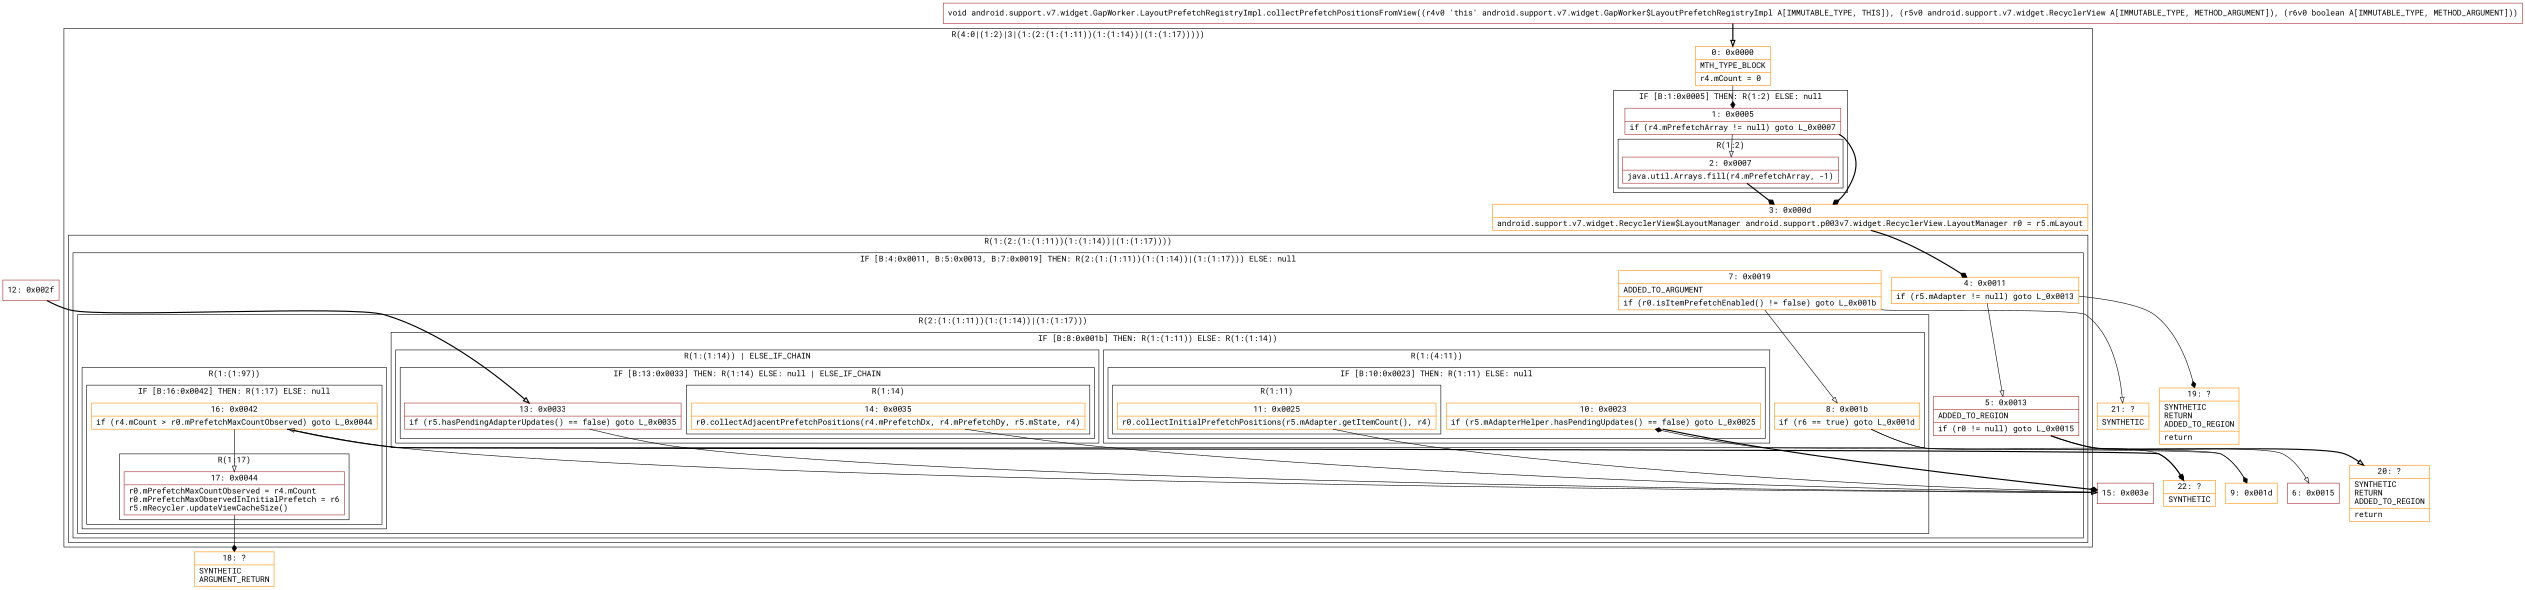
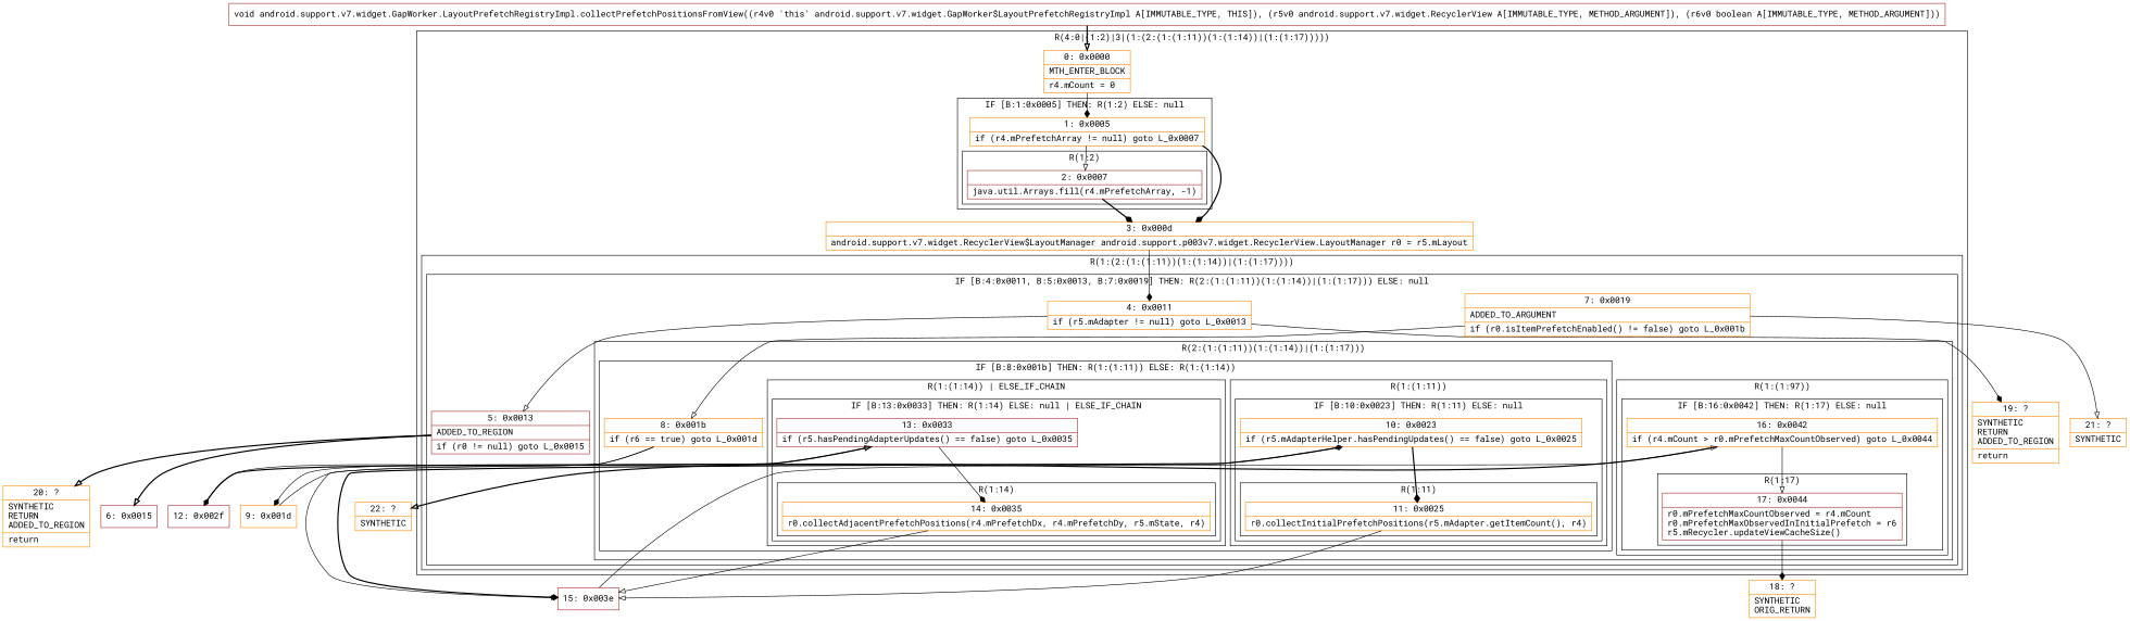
  digraph {
    fontname="Roboto Mono"
    node [color=darkorange fontname="Roboto Mono" shape=record]
    edge [arrowhead=onormal fontname="Roboto Mono" style=solid]
    n1 [color=brown label="{2\:\ 0x0007|java.util.Arrays.fill(r4.mPrefetchArray, \-1)\l}"]
-   n2 [color=brown label="{1\:\ 0x0005|if (r4.mPrefetchArray != null) goto L_0x0007\l}"]
+   n2 [label="{1\:\ 0x0005|if (r4.mPrefetchArray != null) goto L_0x0007\l}"]
    n3 [label="{11\:\ 0x0025|r0.collectInitialPrefetchPositions(r5.mAdapter.getItemCount(), r4)\l}"]
    n4 [label="{10\:\ 0x0023|if (r5.mAdapterHelper.hasPendingUpdates() == false) goto L_0x0025\l}"]
    n5 [label="{14\:\ 0x0035|r0.collectAdjacentPrefetchPositions(r4.mPrefetchDx, r4.mPrefetchDy, r5.mState, r4)\l}"]
    n6 [color=brown label="{13\:\ 0x0033|if (r5.hasPendingAdapterUpdates() == false) goto L_0x0035\l}"]
    n7 [label="{8\:\ 0x001b|if (r6 == true) goto L_0x001d\l}"]
    n8 [color=brown label="{17\:\ 0x0044|r0.mPrefetchMaxCountObserved = r4.mCount\lr0.mPrefetchMaxObservedInInitialPrefetch = r6\lr5.mRecycler.updateViewCacheSize()\l}"]
    n9 [label="{16\:\ 0x0042|if (r4.mCount \> r0.mPrefetchMaxCountObserved) goto L_0x0044\l}"]
    n10 [label="{4\:\ 0x0011|if (r5.mAdapter != null) goto L_0x0013\l}"]
    n11 [color=brown label="{5\:\ 0x0013|ADDED_TO_REGION\l|if (r0 != null) goto L_0x0015\l}"]
    n12 [label="{7\:\ 0x0019|ADDED_TO_ARGUMENT\l|if (r0.isItemPrefetchEnabled() != false) goto L_0x001b\l}"]
-   n13 [label="{0\:\ 0x0000|MTH_TYPE_BLOCK\l|r4.mCount = 0\l}"]
+   n13 [label="{0\:\ 0x0000|MTH_ENTER_BLOCK\l|r4.mCount = 0\l}"]
    n14 [label="{3\:\ 0x000d|android.support.v7.widget.RecyclerView$LayoutManager android.support.p003v7.widget.RecyclerView.LayoutManager r0 = r5.mLayout\l}"]
    n15 [color=brown label="{15\:\ 0x003e}"]
    n16 [label="{9\:\ 0x001d}"]
    n17 [color=brown label="{12\:\ 0x002f}"]
-   n18 [label="{18\:\ ?|SYNTHETIC\lARGUMENT_RETURN\l}"]
+   n18 [label="{18\:\ ?|SYNTHETIC\lORIG_RETURN\l}"]
    n19 [label="{22\:\ ?|SYNTHETIC\l}"]
    n20 [label="{19\:\ ?|SYNTHETIC\lRETURN\lADDED_TO_REGION\l|return\l}"]
    n21 [color=brown label="{6\:\ 0x0015}"]
    n22 [label="{20\:\ ?|SYNTHETIC\lRETURN\lADDED_TO_REGION\l|return\l}"]
    n23 [label="{21\:\ ?|SYNTHETIC\l}"]
    n24 [color=brown label="{void android.support.v7.widget.GapWorker.LayoutPrefetchRegistryImpl.collectPrefetchPositionsFromView((r4v0 'this' android.support.v7.widget.GapWorker$LayoutPrefetchRegistryImpl A[IMMUTABLE_TYPE, THIS]), (r5v0 android.support.v7.widget.RecyclerView A[IMMUTABLE_TYPE, METHOD_ARGUMENT]), (r6v0 boolean A[IMMUTABLE_TYPE, METHOD_ARGUMENT])) }"]
    subgraph cluster_1 {
      label="R(4:0|(1:2)|3|(1:(2:(1:(1:11))(1:(1:14))|(1:(1:17)))))"
      n13
      n14
      subgraph cluster_2 {
        label="IF [B:1:0x0005] THEN: R(1:2) ELSE: null"
        n2
        subgraph cluster_3 {
          label="R(1:2)"
          n1
        }
      }
      subgraph cluster_4 {
        label="R(1:(2:(1:(1:11))(1:(1:14))|(1:(1:17))))"
        subgraph cluster_5 {
          label="IF [B:4:0x0011, B:5:0x0013, B:7:0x0019] THEN: R(2:(1:(1:11))(1:(1:14))|(1:(1:17))) ELSE: null"
          n10
          n11
          n12
          subgraph cluster_6 {
            label="R(2:(1:(1:11))(1:(1:14))|(1:(1:17)))"
            subgraph cluster_7 {
              label="IF [B:8:0x001b] THEN: R(1:(1:11)) ELSE: R(1:(1:14))"
              n7
              subgraph cluster_8 {
-               label="R(1:(4:11))"
+               label="R(1:(1:11))"
                subgraph cluster_9 {
                  label="IF [B:10:0x0023] THEN: R(1:11) ELSE: null"
                  n4
                  subgraph cluster_10 {
                    label="R(1:11)"
                    n3
                  }
                }
              }
              subgraph cluster_11 {
                label="R(1:(1:14)) | ELSE_IF_CHAIN\l"
                subgraph cluster_12 {
                  label="IF [B:13:0x0033] THEN: R(1:14) ELSE: null | ELSE_IF_CHAIN\l"
                  n6
                  subgraph cluster_13 {
                    label="R(1:14)"
                    n5
                  }
                }
              }
            }
            subgraph cluster_14 {
              label="R(1:(1:97))"
              subgraph cluster_15 {
                label="IF [B:16:0x0042] THEN: R(1:17) ELSE: null"
                n9
                subgraph cluster_16 {
                  label="R(1:17)"
                  n8
                }
              }
            }
          }
        }
      }
    }
    n1 -> n14 [arrowhead=diamond style=bold]
    n2 -> n1
    n2 -> n14 [arrowhead=diamond style=bold]
    n3 -> n15
+   n4 -> n3 [arrowhead=diamond style=bold]
    n4 -> n15 [arrowhead=diamond style=bold]
    n5 -> n15
+   n6 -> n5 [arrowhead=diamond]
    n6 -> n15
    n7 -> n16 [arrowhead=diamond]
-   n7 -> n19 [arrowhead=diamond]
+   n7 -> n17 [arrowhead=diamond]
    n8 -> n18 [arrowhead=diamond]
    n9 -> n8
    n9 -> n19 [style=bold]
    n10 -> n11
    n10 -> n20 [arrowhead=diamond]
-   n11 -> n21
+   n11 -> n21 [style=bold]
    n11 -> n22 [style=bold]
    n12 -> n7
    n12 -> n23
    n13 -> n2 [arrowhead=diamond]
-   n14 -> n10 [arrowhead=diamond style=bold]
+   n14 -> n10 [arrowhead=diamond]
    n15 -> n9
    n16 -> n4 [arrowhead=diamond]
    n17 -> n6 [style=bold]
    n24 -> n13 [style=bold]
  }
